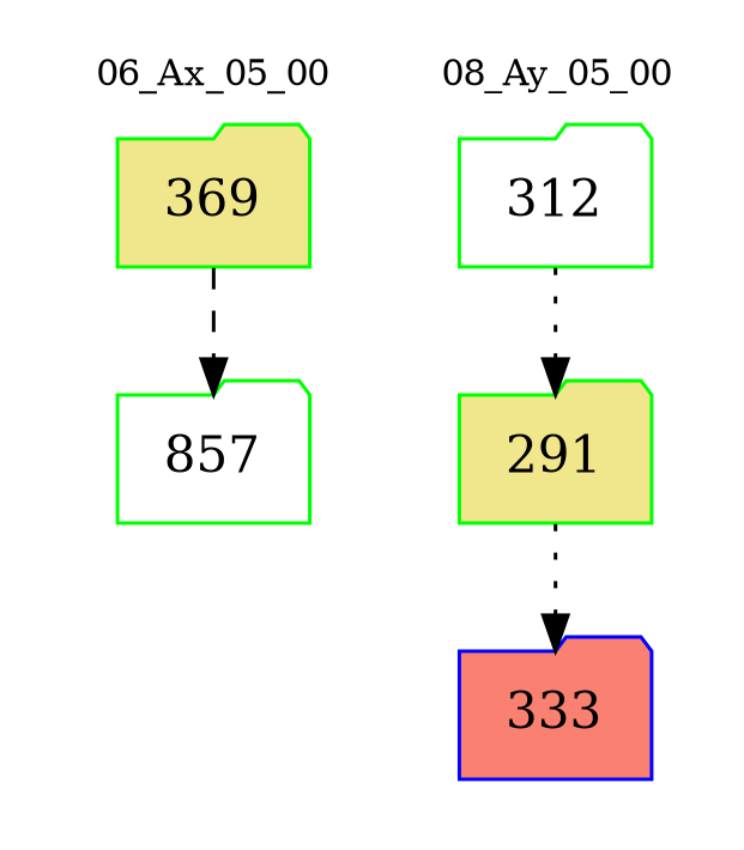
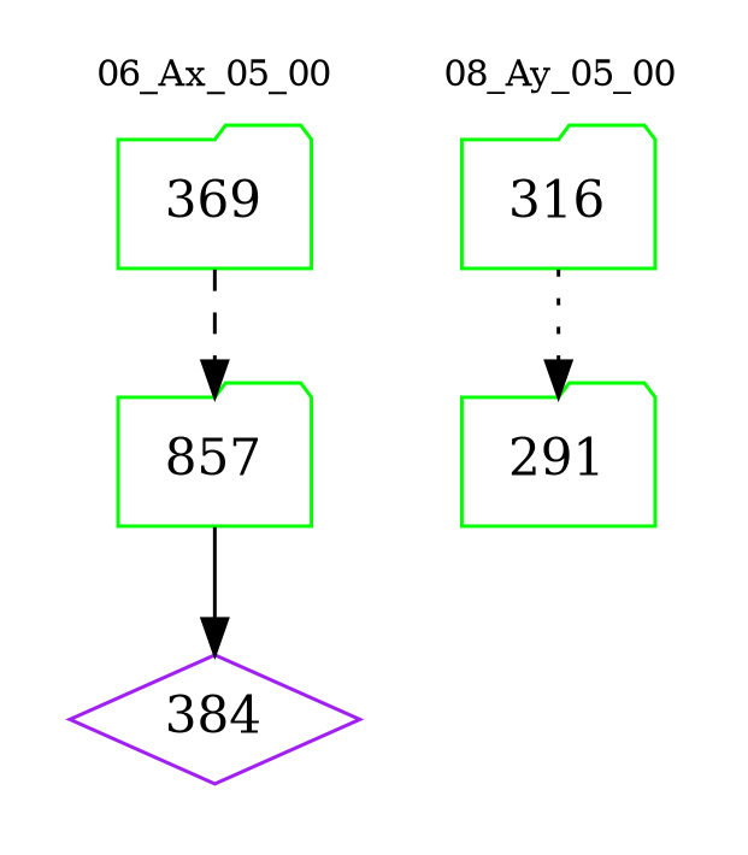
  digraph {
    node [color=green fillcolor=white shape=folder style=filled]
    edge [color=black style=dotted]
-   n1 [fillcolor=khaki label=369]
+   n1 [label=369]
    n2 [label=857]
-   n4 [label=312]
-   n5 [fillcolor=khaki label=291]
-   n6 [color=blue fillcolor=salmon label=333]
+   n3 [color=purple label=384 shape=diamond]
+   n4 [label=316]
+   n5 [label=291]
    subgraph cluster_1 {
      color=white
      fontsize=10
      label="06_Ax_05_00"
      n1
      n2
+     n3
    }
    subgraph cluster_2 {
      color=white
      fontsize=10
      label="08_Ay_05_00"
      n4
      n5
-     n6
    }
    n1 -> n2 [style=dashed]
+   n2 -> n3 [style=solid]
    n4 -> n5
-   n5 -> n6
  }
